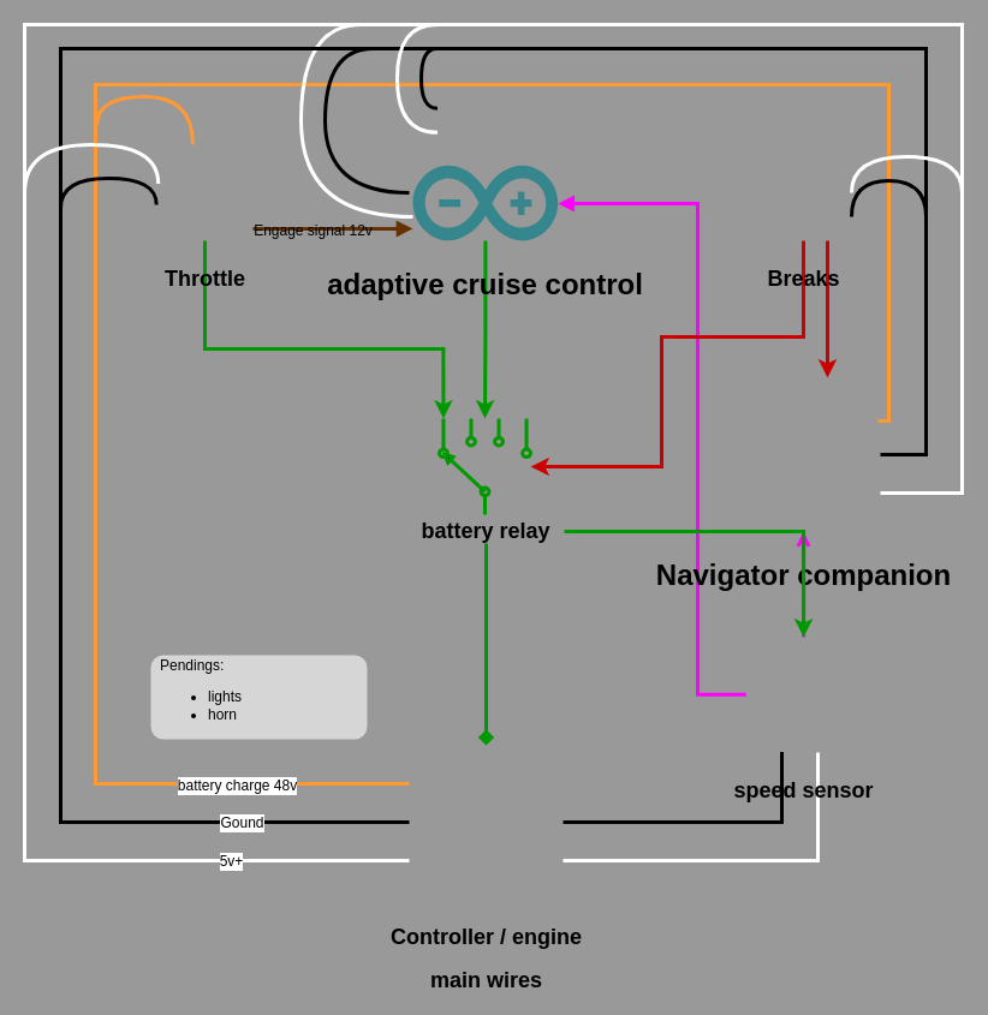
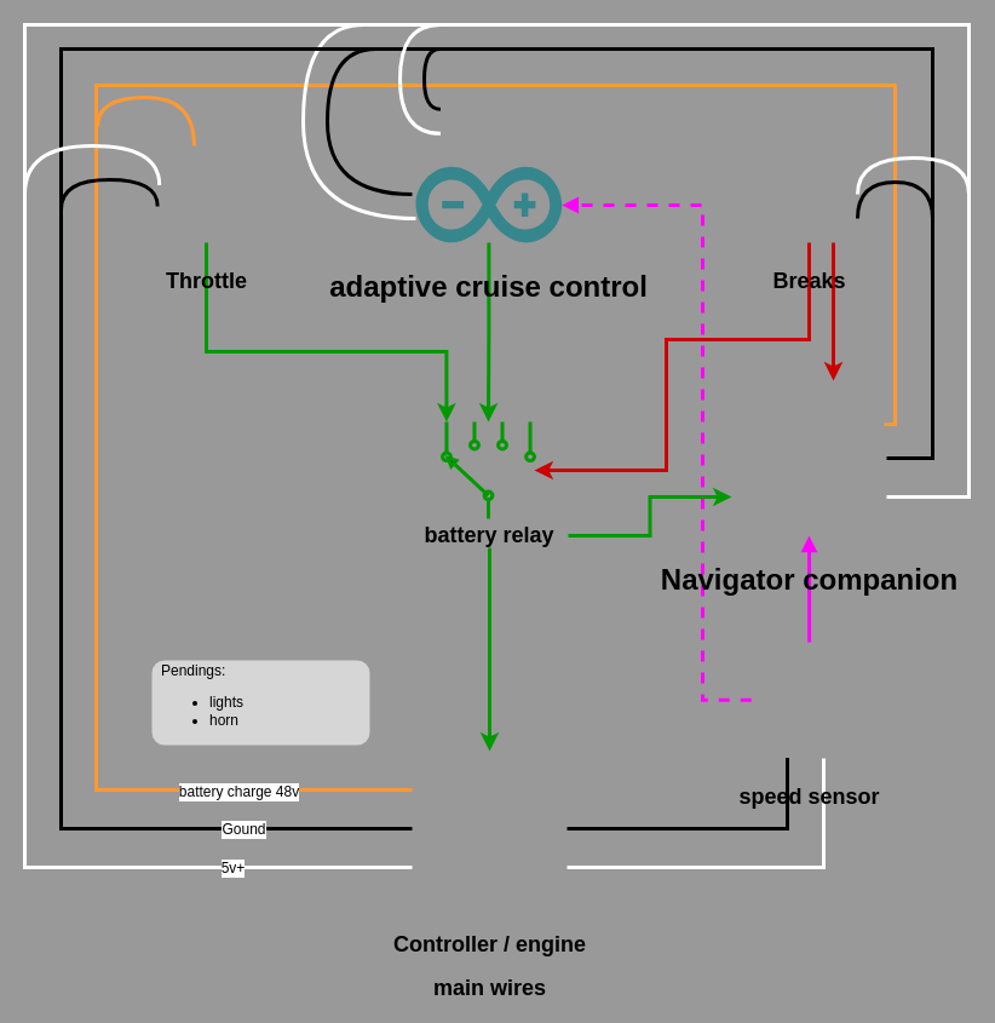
  <mxCell id="0" />
  <mxCell id="1" parent="0" />
  <mxCell id="2" style="edgeStyle=orthogonalEdgeStyle;rounded=0;orthogonalLoop=1;jettySize=auto;html=1;exitX=0;exitY=0.25;exitDx=0;exitDy=0;endArrow=none;endFill=0;strokeColor=#FF9933;strokeWidth=3;entryX=0.984;entryY=0.281;entryDx=0;entryDy=0;entryPerimeter=0;" edge="1" parent="1" source="21" target="8"><mxGeometry relative="1" as="geometry"><mxPoint x="739" y="350" as="targetPoint" /><Array as="points"><mxPoint x="79" y="652" /><mxPoint x="79" y="70" /><mxPoint x="739" y="70" /><mxPoint x="739" y="350" /></Array></mxGeometry></mxCell>
  <mxCell id="3" value="battery charge 48v" style="text;html=1;align=center;verticalAlign=middle;resizable=0;points=[];;labelBackgroundColor=#ffffff;" vertex="1" connectable="0" parent="2"><mxGeometry x="-0.839" y="1" relative="1" as="geometry"><mxPoint as="offset" /></mxGeometry></mxCell>
  <mxCell id="4" value="" style="endArrow=none;html=1;strokeColor=#FFFFFF;strokeWidth=3;edgeStyle=orthogonalEdgeStyle;curved=1;" edge="1" parent="1" source="10"><mxGeometry width="50" height="50" relative="1" as="geometry"><mxPoint x="283.486" y="90" as="sourcePoint" /><mxPoint x="300" y="20" as="targetPoint" /><Array as="points"><mxPoint x="250" y="180" /><mxPoint x="250" y="20" /></Array></mxGeometry></mxCell>
- <mxCell id="5" style="edgeStyle=orthogonalEdgeStyle;rounded=0;orthogonalLoop=1;jettySize=auto;html=1;endArrow=block;endFill=1;strokeColor=#FF00FF;strokeWidth=3;" edge="1" parent="1" source="38" target="10"><mxGeometry relative="1" as="geometry"><Array as="points"><mxPoint x="580" y="578" /><mxPoint x="580" y="169" /></Array></mxGeometry></mxCell>
- <mxCell id="6" style="edgeStyle=orthogonalEdgeStyle;rounded=0;orthogonalLoop=1;jettySize=auto;html=1;entryX=0.5;entryY=1;entryDx=0;entryDy=0;endArrow=open;endFill=1;strokeColor=#FF00FF;strokeWidth=3;" edge="1" parent="1" source="38" target="8"><mxGeometry relative="1" as="geometry" /></mxCell>
+ <mxCell id="5" style="edgeStyle=orthogonalEdgeStyle;rounded=0;orthogonalLoop=1;jettySize=auto;html=1;endArrow=block;endFill=1;strokeColor=#FF00FF;strokeWidth=3;dashed=1;" edge="1" parent="1" source="38" target="10"><mxGeometry relative="1" as="geometry"><Array as="points"><mxPoint x="580" y="578" /><mxPoint x="580" y="169" /></Array></mxGeometry></mxCell>
+ <mxCell id="6" style="edgeStyle=orthogonalEdgeStyle;rounded=0;orthogonalLoop=1;jettySize=auto;html=1;entryX=0.5;entryY=1;entryDx=0;entryDy=0;endArrow=block;endFill=1;strokeColor=#FF00FF;strokeWidth=3;" edge="1" parent="1" source="38" target="8"><mxGeometry relative="1" as="geometry" /></mxCell>
  <mxCell id="7" style="edgeStyle=orthogonalEdgeStyle;rounded=0;orthogonalLoop=1;jettySize=auto;html=1;strokeColor=#009900;strokeWidth=3;" edge="1" parent="1" source="10" target="23"><mxGeometry relative="1" as="geometry" /></mxCell>
  <mxCell id="8" value="&lt;h1&gt;&lt;span style=&quot;&quot;&gt;Navigator companion&lt;/span&gt;&lt;/h1&gt;" style="shape=image;html=1;verticalAlign=top;verticalLabelPosition=bottom;labelBackgroundColor=none;imageAspect=0;aspect=fixed;image=https://cdn4.iconfinder.com/data/icons/essential-app-1/16/mobile-phone-smart-screen-128.png" vertex="1" parent="1"><mxGeometry x="604" y="314" width="128" height="128" as="geometry" /></mxCell>
  <mxCell id="9" value="" style="group;labelBackgroundColor=none;" vertex="1" connectable="0" parent="1"><mxGeometry x="343" y="50" width="120.7" height="150" as="geometry" /></mxCell>
  <mxCell id="10" value="&lt;h1&gt;adaptive cruise control&lt;/h1&gt;" style="dashed=0;outlineConnect=0;html=1;align=center;labelPosition=center;verticalLabelPosition=bottom;verticalAlign=top;shape=mxgraph.weblogos.arduino;fillColor=#36868D;strokeColor=none" vertex="1" parent="9"><mxGeometry y="87.273" width="120.7" height="62.727" as="geometry" /></mxCell>
  <mxCell id="11" value="" style="shape=image;html=1;verticalAlign=top;verticalLabelPosition=bottom;labelBackgroundColor=#ffffff;imageAspect=0;aspect=fixed;image=https://cdn1.iconfinder.com/data/icons/computer-hardware-glyphs-vol-2/52/signal__device__technology__radar__satellite__antenna__tower-128.png" vertex="1" parent="9"><mxGeometry x="20.486" width="79.728" height="79.728" as="geometry" /></mxCell>
  <mxCell id="12" style="edgeStyle=orthogonalEdgeStyle;rounded=0;orthogonalLoop=1;jettySize=auto;html=1;exitX=0.5;exitY=1;exitDx=0;exitDy=0;strokeColor=#CC0000;strokeWidth=3;" edge="1" parent="1" source="14" target="23"><mxGeometry relative="1" as="geometry"><mxPoint x="490" y="378" as="targetPoint" /><Array as="points"><mxPoint x="668" y="280" /><mxPoint x="550" y="280" /><mxPoint x="550" y="388" /></Array></mxGeometry></mxCell>
  <mxCell id="13" style="edgeStyle=orthogonalEdgeStyle;rounded=0;orthogonalLoop=1;jettySize=auto;html=1;exitX=0.75;exitY=1;exitDx=0;exitDy=0;endArrow=classic;endFill=1;strokeColor=#CC0000;strokeWidth=3;" edge="1" parent="1" source="14" target="8"><mxGeometry relative="1" as="geometry"><Array as="points"><mxPoint x="688" y="290" /><mxPoint x="688" y="290" /></Array></mxGeometry></mxCell>
  <mxCell id="14" value="&lt;h2&gt;Breaks&lt;br&gt;&lt;/h2&gt;" style="shape=image;html=1;verticalAlign=top;verticalLabelPosition=bottom;labelBackgroundColor=none;imageAspect=0;aspect=fixed;image=https://cdn1.iconfinder.com/data/icons/feather-2/24/stop-circle-128.png" vertex="1" parent="1"><mxGeometry x="628" y="120" width="80" height="80" as="geometry" /></mxCell>
  <mxCell id="15" style="edgeStyle=orthogonalEdgeStyle;rounded=0;orthogonalLoop=1;jettySize=auto;html=1;entryX=1;entryY=0.045;entryDx=0;entryDy=0;entryPerimeter=0;strokeColor=#009900;strokeWidth=3;" edge="1" parent="1" source="18" target="23"><mxGeometry relative="1" as="geometry"><Array as="points"><mxPoint x="170" y="290" /><mxPoint x="368" y="290" /></Array></mxGeometry></mxCell>
- <mxCell id="16" style="edgeStyle=orthogonalEdgeStyle;rounded=0;orthogonalLoop=1;jettySize=auto;html=1;endArrow=block;endFill=1;strokeColor=#663300;strokeWidth=3;" edge="1" parent="1" source="18" target="10"><mxGeometry relative="1" as="geometry"><Array as="points"><mxPoint x="280" y="190" /><mxPoint x="280" y="190" /></Array></mxGeometry></mxCell>
- <mxCell id="17" value="&lt;div&gt;Engage signal 12v&lt;/div&gt;" style="text;html=1;align=center;verticalAlign=middle;resizable=0;points=[];;labelBackgroundColor=none;" vertex="1" connectable="0" parent="16"><mxGeometry x="-0.261" y="-1" relative="1" as="geometry"><mxPoint as="offset" /></mxGeometry></mxCell>
  <mxCell id="18" value="&lt;h2&gt;&lt;span style=&quot;&quot;&gt;Throttle&lt;br&gt;&lt;/span&gt;&lt;/h2&gt;" style="shape=image;html=1;verticalAlign=top;verticalLabelPosition=bottom;labelBackgroundColor=none;imageAspect=0;aspect=fixed;image=https://cdn3.iconfinder.com/data/icons/eightyshades/512/23_Play-128.png" vertex="1" parent="1"><mxGeometry x="130" y="120" width="80" height="80" as="geometry" /></mxCell>
  <mxCell id="19" style="edgeStyle=orthogonalEdgeStyle;rounded=0;orthogonalLoop=1;jettySize=auto;html=1;strokeColor=#000000;strokeWidth=3;endArrow=none;endFill=0;" edge="1" parent="1" source="21" target="38"><mxGeometry relative="1" as="geometry"><mxPoint x="610" y="684" as="targetPoint" /><Array as="points"><mxPoint x="650" y="684" /></Array></mxGeometry></mxCell>
  <mxCell id="20" style="edgeStyle=orthogonalEdgeStyle;rounded=0;orthogonalLoop=1;jettySize=auto;html=1;exitX=1;exitY=0.75;exitDx=0;exitDy=0;endArrow=none;endFill=0;strokeColor=#FFFFFF;strokeWidth=3;" edge="1" parent="1" source="21"><mxGeometry relative="1" as="geometry"><mxPoint x="680" y="626" as="targetPoint" /><Array as="points"><mxPoint x="680" y="716" /></Array></mxGeometry></mxCell>
  <mxCell id="21" value="&lt;h2&gt;Controller / engine&lt;/h2&gt;&lt;div&gt;&lt;h2&gt;main wires&lt;br&gt;&lt;/h2&gt;&lt;/div&gt;" style="shape=image;html=1;verticalAlign=top;verticalLabelPosition=bottom;labelBackgroundColor=none;imageAspect=0;aspect=fixed;image=https://cdn1.iconfinder.com/data/icons/amenities-outline-ii/48/_bikes-128.png" vertex="1" parent="1"><mxGeometry x="340" y="620" width="128" height="128" as="geometry" /></mxCell>
  <mxCell id="22" value="" style="group;strokeColor=none;strokeWidth=2;" vertex="1" connectable="0" parent="1"><mxGeometry x="339" y="350" width="130" height="102" as="geometry" /></mxCell>
  <mxCell id="23" value="" style="pointerEvents=1;verticalLabelPosition=middle;shadow=0;dashed=0;align=right;html=1;verticalAlign=middle;shape=mxgraph.electrical.electro-mechanical.selector_switch;rotation=-90;labelPosition=left;horizontal=0;direction=east;fillColor=none;labelBackgroundColor=none;strokeColor=#009900;strokeWidth=3;" vertex="1" parent="22"><mxGeometry x="24" width="80" height="76" as="geometry" /></mxCell>
  <mxCell id="24" value="&lt;h2&gt;battery relay&lt;/h2&gt;" style="text;html=1;strokeColor=none;fillColor=none;align=center;verticalAlign=middle;whiteSpace=wrap;rounded=0;labelBackgroundColor=none;" vertex="1" parent="22"><mxGeometry y="82" width="130" height="20" as="geometry" /></mxCell>
- <mxCell id="25" style="edgeStyle=orthogonalEdgeStyle;rounded=0;orthogonalLoop=1;jettySize=auto;html=1;strokeColor=#009900;strokeWidth=3;endArrow=diamond;" edge="1" parent="1" source="24" target="21"><mxGeometry relative="1" as="geometry" /></mxCell>
- <mxCell id="26" style="edgeStyle=orthogonalEdgeStyle;rounded=0;orthogonalLoop=1;jettySize=auto;html=1;strokeColor=#009900;strokeWidth=3;" edge="1" parent="1" source="24" target="38"><mxGeometry relative="1" as="geometry" /></mxCell>
+ <mxCell id="25" style="edgeStyle=orthogonalEdgeStyle;rounded=0;orthogonalLoop=1;jettySize=auto;html=1;strokeColor=#009900;strokeWidth=3;" edge="1" parent="1" source="24" target="21"><mxGeometry relative="1" as="geometry" /></mxCell>
+ <mxCell id="26" style="edgeStyle=orthogonalEdgeStyle;rounded=0;orthogonalLoop=1;jettySize=auto;html=1;entryX=0;entryY=0.75;entryDx=0;entryDy=0;strokeColor=#009900;strokeWidth=3;" edge="1" parent="1" source="24" target="8"><mxGeometry relative="1" as="geometry" /></mxCell>
  <mxCell id="27" value="" style="endArrow=none;html=1;rounded=0;strokeWidth=3;" edge="1" parent="1" source="8"><mxGeometry width="50" height="50" relative="1" as="geometry"><mxPoint x="750" y="300" as="sourcePoint" /><mxPoint x="340" y="684" as="targetPoint" /><Array as="points"><mxPoint x="770" y="378" /><mxPoint x="770" y="40" /><mxPoint x="50" y="40" /><mxPoint x="50" y="684" /></Array></mxGeometry></mxCell>
  <mxCell id="28" value="Gound " style="text;html=1;align=center;verticalAlign=middle;resizable=0;points=[];;labelBackgroundColor=#ffffff;spacingLeft=0;" vertex="1" connectable="0" parent="27"><mxGeometry x="0.831" y="1" relative="1" as="geometry"><mxPoint x="32" y="1" as="offset" /></mxGeometry></mxCell>
  <mxCell id="29" value="" style="endArrow=none;html=1;entryX=0;entryY=0.75;entryDx=0;entryDy=0;rounded=0;strokeColor=#FFFFFF;strokeWidth=3;exitX=1;exitY=0.75;exitDx=0;exitDy=0;" edge="1" parent="1" source="8" target="21"><mxGeometry width="50" height="50" relative="1" as="geometry"><mxPoint x="770" y="450" as="sourcePoint" /><mxPoint x="100" y="860" as="targetPoint" /><Array as="points"><mxPoint x="800" y="410" /><mxPoint x="800" y="20" /><mxPoint x="20" y="20" /><mxPoint x="20" y="716" /></Array></mxGeometry></mxCell>
  <mxCell id="30" value="5v+" style="text;html=1;align=center;verticalAlign=middle;resizable=0;points=[];;labelBackgroundColor=#ffffff;" vertex="1" connectable="0" parent="29"><mxGeometry x="0.868" relative="1" as="geometry"><mxPoint as="offset" /></mxGeometry></mxCell>
  <mxCell id="31" value="" style="endArrow=none;html=1;strokeColor=#FFFFFF;strokeWidth=3;entryX=0.015;entryY=0.406;entryDx=0;entryDy=0;edgeStyle=orthogonalEdgeStyle;curved=1;entryPerimeter=0;" edge="1" parent="1" target="18"><mxGeometry width="50" height="50" relative="1" as="geometry"><mxPoint x="20" y="160" as="sourcePoint" /><mxPoint x="70" y="120" as="targetPoint" /><Array as="points"><mxPoint x="20" y="120" /><mxPoint x="131" y="120" /></Array></mxGeometry></mxCell>
  <mxCell id="32" value="" style="endArrow=none;html=1;strokeColor=#FFFFFF;strokeWidth=3;entryX=0;entryY=0.5;entryDx=0;entryDy=0;edgeStyle=orthogonalEdgeStyle;curved=1;exitX=1;exitY=0.5;exitDx=0;exitDy=0;" edge="1" parent="1" source="14"><mxGeometry width="50" height="50" relative="1" as="geometry"><mxPoint x="710" y="160" as="sourcePoint" /><mxPoint x="800" y="160" as="targetPoint" /><Array as="points"><mxPoint x="708" y="130" /><mxPoint x="800" y="130" /></Array></mxGeometry></mxCell>
  <mxCell id="33" value="" style="endArrow=none;html=1;strokeColor=#000000;strokeWidth=3;edgeStyle=orthogonalEdgeStyle;curved=1;exitX=1;exitY=0.5;exitDx=0;exitDy=0;" edge="1" parent="1"><mxGeometry width="50" height="50" relative="1" as="geometry"><mxPoint x="708" y="180" as="sourcePoint" /><mxPoint x="770" y="180" as="targetPoint" /><Array as="points"><mxPoint x="708" y="150" /><mxPoint x="770" y="150" /></Array></mxGeometry></mxCell>
  <mxCell id="34" value="" style="endArrow=none;html=1;strokeColor=#000000;strokeWidth=3;edgeStyle=orthogonalEdgeStyle;curved=1;entryX=-0.004;entryY=0.624;entryDx=0;entryDy=0;entryPerimeter=0;" edge="1" parent="1" target="18"><mxGeometry width="50" height="50" relative="1" as="geometry"><mxPoint x="50.02" y="172.45" as="sourcePoint" /><mxPoint x="130.02" y="172.45" as="targetPoint" /><Array as="points"><mxPoint x="50" y="148" /><mxPoint x="130" y="148" /></Array></mxGeometry></mxCell>
  <mxCell id="35" value="" style="endArrow=none;html=1;strokeColor=#FFFFFF;strokeWidth=3;edgeStyle=orthogonalEdgeStyle;curved=1;exitX=0;exitY=0.75;exitDx=0;exitDy=0;" edge="1" parent="1" source="11"><mxGeometry width="50" height="50" relative="1" as="geometry"><mxPoint x="210.004" y="100.003" as="sourcePoint" /><mxPoint x="363" y="20" as="targetPoint" /><Array as="points"><mxPoint x="330" y="110" /><mxPoint x="330" y="20" /></Array></mxGeometry></mxCell>
  <mxCell id="36" value="" style="endArrow=none;html=1;strokeColor=#000000;strokeWidth=3;edgeStyle=orthogonalEdgeStyle;curved=1;exitX=-0.025;exitY=0.362;exitDx=0;exitDy=0;exitPerimeter=0;" edge="1" parent="1" source="10"><mxGeometry width="50" height="50" relative="1" as="geometry"><mxPoint x="340" y="190" as="sourcePoint" /><mxPoint x="310" y="40" as="targetPoint" /><Array as="points"><mxPoint x="270" y="160" /><mxPoint x="270" y="40" /></Array></mxGeometry></mxCell>
  <mxCell id="37" value="" style="endArrow=none;html=1;strokeColor=#000000;strokeWidth=3;edgeStyle=orthogonalEdgeStyle;curved=1;exitX=0;exitY=0.5;exitDx=0;exitDy=0;" edge="1" parent="1" source="11"><mxGeometry width="50" height="50" relative="1" as="geometry"><mxPoint x="373.333" y="120" as="sourcePoint" /><mxPoint x="363" y="40" as="targetPoint" /><Array as="points"><mxPoint x="350" y="90" /><mxPoint x="350" y="40" /></Array></mxGeometry></mxCell>
  <mxCell id="38" value="&lt;h2&gt;speed sensor&lt;/h2&gt;" style="shape=image;html=1;verticalAlign=top;verticalLabelPosition=bottom;labelBackgroundColor=none;imageAspect=0;aspect=fixed;image=https://cdn2.iconfinder.com/data/icons/ios-7-icons/50/speedometer-128.png;strokeColor=#009900;strokeWidth=3;fillColor=none;" vertex="1" parent="1"><mxGeometry x="620.25" y="530" width="95.5" height="95.5" as="geometry" /></mxCell>
  <mxCell id="39" value="" style="endArrow=none;html=1;strokeColor=#FF9933;strokeWidth=3;edgeStyle=orthogonalEdgeStyle;curved=1;" edge="1" parent="1" target="18"><mxGeometry width="50" height="50" relative="1" as="geometry"><mxPoint x="80" y="104.333" as="sourcePoint" /><mxPoint x="159.667" y="102" as="targetPoint" /><Array as="points"><mxPoint x="80" y="80" /><mxPoint x="160" y="80" /></Array></mxGeometry></mxCell>
  <mxCell id="40" value="&lt;div&gt;Pendings:&lt;/div&gt;&lt;div&gt;&lt;ul&gt;&lt;li&gt;lights&lt;/li&gt;&lt;li&gt;horn&lt;br&gt;&lt;/li&gt;&lt;/ul&gt;&lt;/div&gt;" style="text;html=1;strokeColor=none;fillColor=#ffffff;align=left;verticalAlign=middle;whiteSpace=wrap;rounded=1;labelBackgroundColor=none;fillOpacity=60;spacingLeft=3;spacingBottom=3;spacingRight=3;spacingTop=3;spacing=5;" vertex="1" parent="1"><mxGeometry x="125" y="545" width="180" height="70" as="geometry" /></mxCell>
